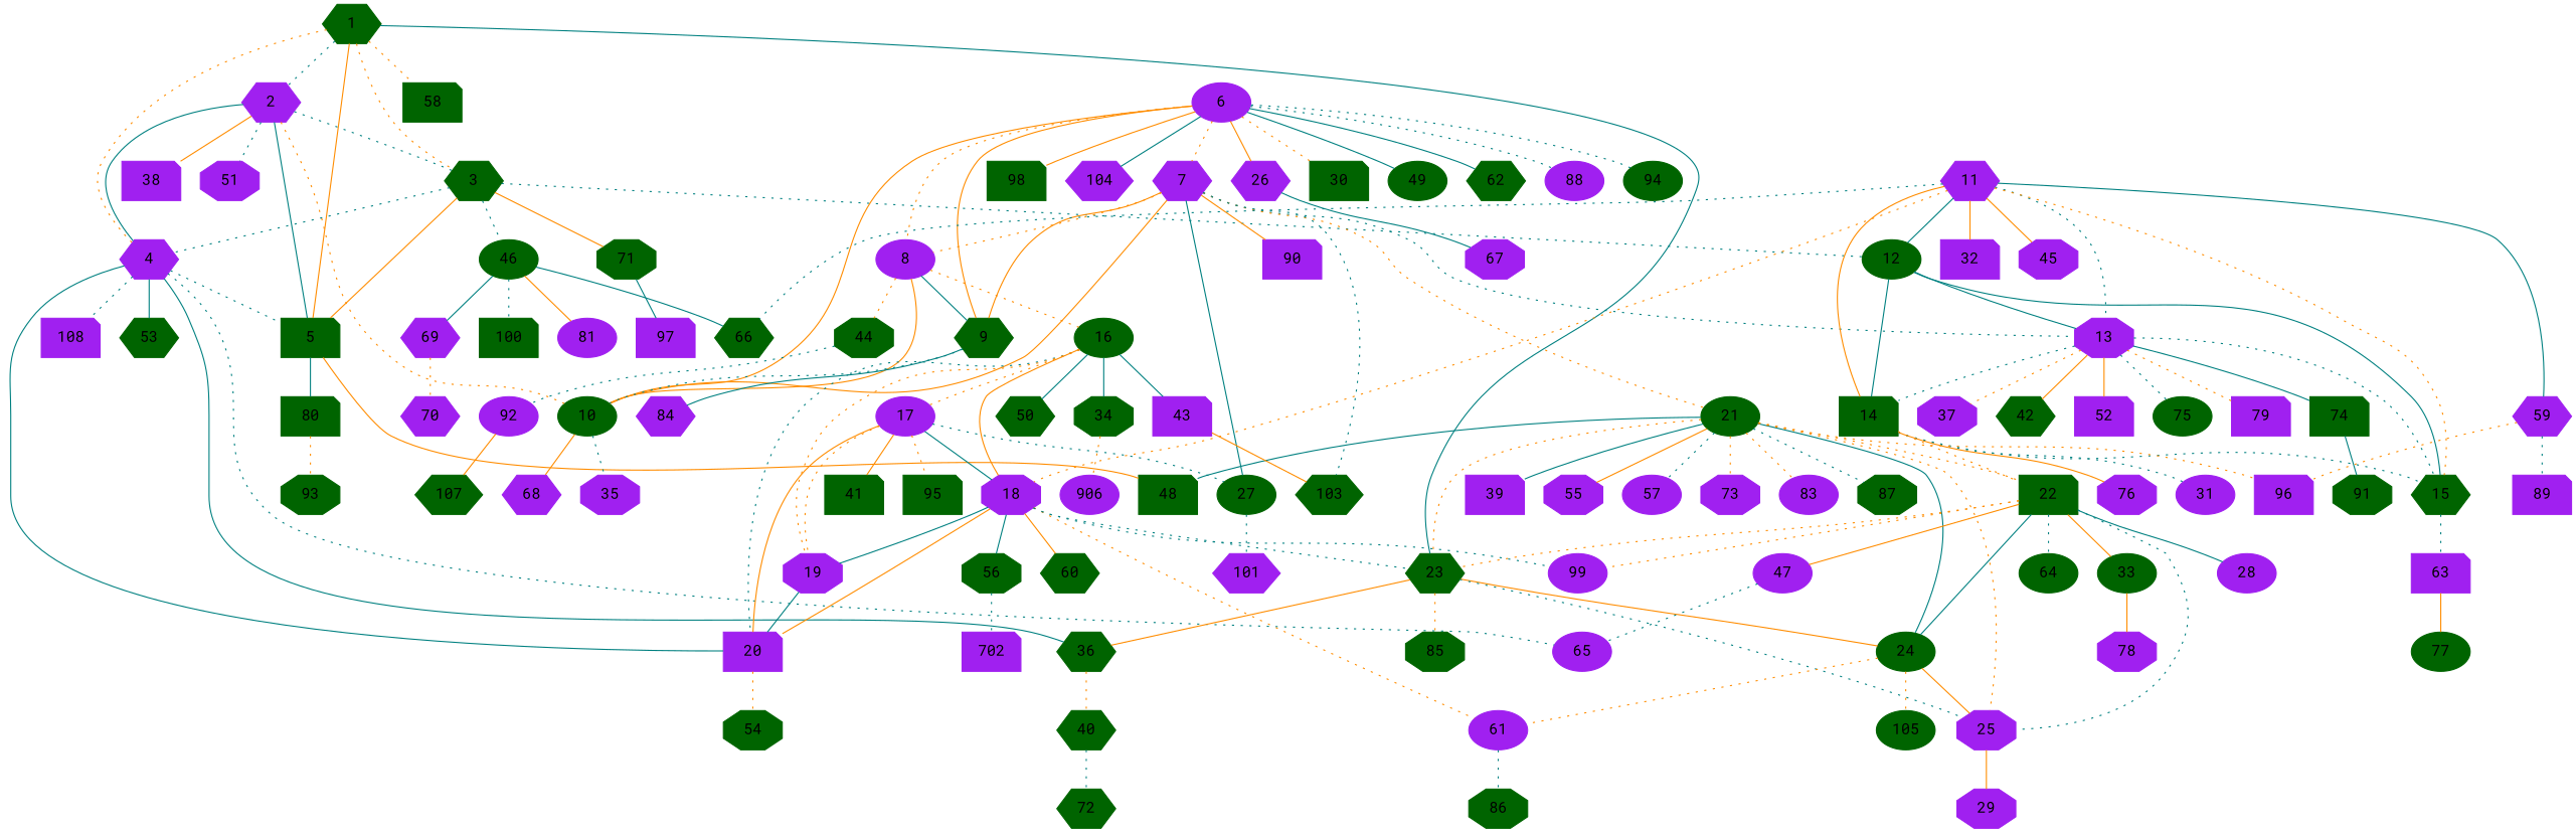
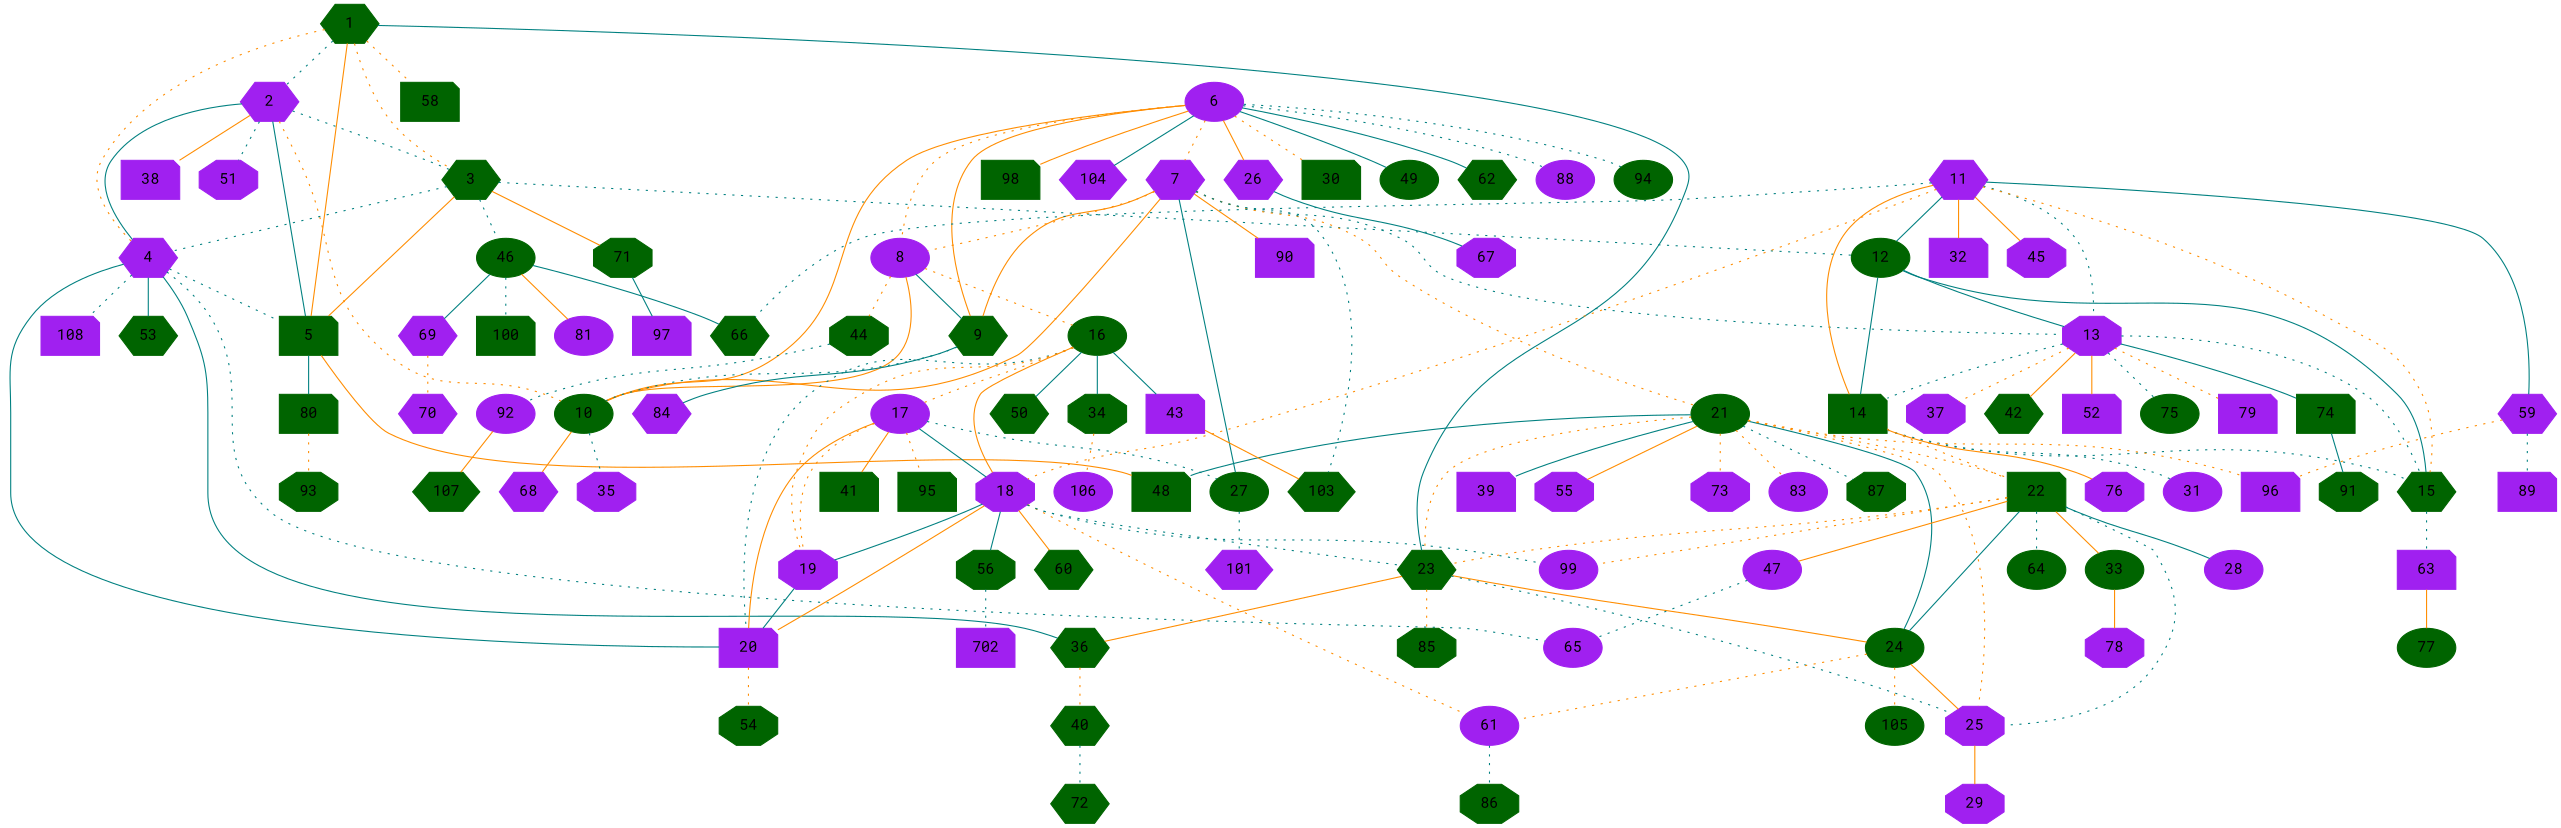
  graph {
    fontname="Roboto Mono"
    node [color=purple fontname="Roboto Mono" shape=ellipse style=filled]
    edge [color=teal fontname="Roboto Mono" style=dotted]
    1 [color=darkgreen shape=hexagon]
    2 [shape=hexagon]
    3 [color=darkgreen shape=hexagon]
    4 [shape=hexagon]
    5 [color=darkgreen shape=note]
    23 [color=darkgreen shape=hexagon]
    58 [color=darkgreen shape=note]
    10 [color=darkgreen]
    38 [shape=note]
    51 [shape=octagon]
    12 [color=darkgreen]
    46 [color=darkgreen]
    71 [color=darkgreen shape=octagon]
    20 [shape=note]
    36 [color=darkgreen shape=hexagon]
    53 [color=darkgreen shape=hexagon]
    65
    108 [shape=note]
    48 [color=darkgreen shape=note]
    80 [color=darkgreen shape=note]
    24 [color=darkgreen]
    25 [shape=octagon]
    85 [color=darkgreen shape=octagon]
    35 [shape=octagon]
    68 [shape=hexagon]
    13 [shape=octagon]
    14 [color=darkgreen shape=note]
    15 [color=darkgreen shape=hexagon]
    66 [color=darkgreen shape=hexagon]
    69 [shape=hexagon]
    81
    100 [color=darkgreen shape=note]
    97 [shape=note]
    54 [color=darkgreen shape=octagon]
    40 [color=darkgreen shape=hexagon]
    93 [color=darkgreen shape=octagon]
    6
    7 [shape=hexagon]
    8
    9 [color=darkgreen shape=hexagon]
    26 [shape=hexagon]
    30 [color=darkgreen shape=note]
    49 [color=darkgreen]
    62 [color=darkgreen shape=hexagon]
    88
    94 [color=darkgreen]
    98 [color=darkgreen shape=note]
    104 [shape=hexagon]
    21 [color=darkgreen]
    27 [color=darkgreen]
    90 [shape=note]
    103 [color=darkgreen shape=hexagon]
    16 [color=darkgreen]
    44 [color=darkgreen shape=octagon]
    84 [shape=hexagon]
    67 [shape=octagon]
    37 [shape=octagon]
    42 [color=darkgreen shape=hexagon]
    52 [shape=note]
    74 [color=darkgreen shape=note]
    75 [color=darkgreen]
    79 [shape=note]
    22 [color=darkgreen shape=note]
    39 [shape=note]
    55 [shape=octagon]
-   57
    73 [shape=octagon]
    83
    87 [color=darkgreen shape=octagon]
    96 [shape=note]
    101 [shape=hexagon]
    18 [shape=octagon]
    17
    19 [shape=octagon]
    34 [color=darkgreen shape=octagon]
    43 [shape=note]
    50 [color=darkgreen shape=hexagon]
    92
    11 [shape=hexagon]
    32 [shape=note]
    45 [shape=octagon]
    59 [shape=hexagon]
    31
    76 [shape=octagon]
    63 [shape=note]
    56 [color=darkgreen shape=octagon]
    60 [color=darkgreen shape=hexagon]
    61
    99
    89 [shape=note]
    91 [color=darkgreen shape=octagon]
    28
    33 [color=darkgreen]
    47
    64 [color=darkgreen]
    77 [color=darkgreen]
    41 [color=darkgreen shape=note]
    95 [color=darkgreen shape=note]
-   106 [label=906]
+   106
    n100 [label=702 shape=note]
    86 [color=darkgreen shape=octagon]
    105 [color=darkgreen]
    29 [shape=octagon]
    78 [shape=octagon]
    72 [color=darkgreen shape=hexagon]
    107 [color=darkgreen shape=hexagon]
    70 [shape=hexagon]
    1 -- 2
    1 -- 3 [color=darkorange]
    1 -- 4 [color=darkorange]
    1 -- 5 [color=darkorange style=solid]
    1 -- 23 [style=solid]
    1 -- 58 [color=darkorange]
    2 -- 3
    2 -- 4 [style=solid]
    2 -- 5 [style=solid]
    2 -- 10 [color=darkorange]
    2 -- 38 [color=darkorange style=solid]
    2 -- 51
    3 -- 4
    3 -- 5 [color=darkorange style=solid]
    3 -- 12
    3 -- 46
    3 -- 71 [color=darkorange style=solid]
    4 -- 5
    4 -- 20 [style=solid]
    4 -- 36 [style=solid]
    4 -- 53 [style=solid]
    4 -- 65
    4 -- 108
    5 -- 48 [color=darkorange style=solid]
    5 -- 80 [style=solid]
    23 -- 36 [color=darkorange style=solid]
    23 -- 24 [color=darkorange style=solid]
    23 -- 25
    23 -- 85 [color=darkorange]
    10 -- 35
    10 -- 68 [color=darkorange style=solid]
    12 -- 13 [style=solid]
    12 -- 14 [style=solid]
    12 -- 15 [style=solid]
    46 -- 66 [style=solid]
    46 -- 69 [style=solid]
    46 -- 81 [color=darkorange style=solid]
    46 -- 100
    71 -- 97 [style=solid]
    20 -- 54 [color=darkorange]
    36 -- 40 [color=darkorange]
    80 -- 93 [color=darkorange]
    24 -- 25 [color=darkorange style=solid]
    24 -- 61 [color=darkorange]
    24 -- 105 [color=darkorange]
    25 -- 29 [color=darkorange style=solid]
    13 -- 14
    13 -- 15
    13 -- 37 [color=darkorange]
    13 -- 42 [color=darkorange style=solid]
    13 -- 52 [color=darkorange style=solid]
    13 -- 74 [style=solid]
    13 -- 75
    13 -- 79 [color=darkorange]
    14 -- 15
    14 -- 22 [color=darkorange]
    14 -- 31
    14 -- 76 [color=darkorange style=solid]
    15 -- 63
    69 -- 70 [color=darkorange]
    40 -- 72
    6 -- 10 [color=darkorange style=solid]
    6 -- 7 [color=darkorange]
    6 -- 8 [color=darkorange]
    6 -- 9 [color=darkorange style=solid]
    6 -- 26 [color=darkorange style=solid]
    6 -- 30 [color=darkorange]
    6 -- 49 [style=solid]
    6 -- 62 [style=solid]
    6 -- 88
    6 -- 94
    6 -- 98 [color=darkorange style=solid]
    6 -- 104 [style=solid]
    7 -- 10 [color=darkorange style=solid]
    7 -- 13
    7 -- 8 [color=darkorange]
    7 -- 9 [color=darkorange style=solid]
    7 -- 21 [color=darkorange]
    7 -- 27 [style=solid]
    7 -- 90 [color=darkorange style=solid]
    7 -- 103
    8 -- 10 [color=darkorange style=solid]
    8 -- 9 [style=solid]
    8 -- 16 [color=darkorange]
    8 -- 44 [color=darkorange]
    9 -- 10
    9 -- 84 [style=solid]
    26 -- 67 [style=solid]
    21 -- 23 [color=darkorange]
    21 -- 48 [style=solid]
    21 -- 24 [style=solid]
    21 -- 25 [color=darkorange]
    21 -- 22 [color=darkorange]
    21 -- 39 [style=solid]
    21 -- 55 [color=darkorange style=solid]
-   21 -- 57
    21 -- 73 [color=darkorange]
    21 -- 83 [color=darkorange]
    21 -- 87
    21 -- 96 [color=darkorange]
    27 -- 101
    16 -- 20
    16 -- 18 [color=darkorange style=solid]
    16 -- 17 [color=darkorange]
    16 -- 19 [color=darkorange]
    16 -- 34 [style=solid]
    16 -- 43 [style=solid]
    16 -- 50 [style=solid]
    44 -- 92
    74 -- 91 [style=solid]
    22 -- 23 [color=darkorange]
    22 -- 24 [style=solid]
    22 -- 25
    22 -- 99 [color=darkorange]
    22 -- 28 [style=solid]
    22 -- 33 [color=darkorange style=solid]
    22 -- 47 [color=darkorange style=solid]
    22 -- 64
    18 -- 23
    18 -- 20 [color=darkorange style=solid]
    18 -- 19 [style=solid]
    18 -- 56 [style=solid]
    18 -- 60 [color=darkorange style=solid]
    18 -- 61 [color=darkorange]
    18 -- 99
    17 -- 20 [color=darkorange style=solid]
    17 -- 27
    17 -- 18 [style=solid]
    17 -- 19 [color=darkorange]
    17 -- 41 [color=darkorange style=solid]
    17 -- 95 [color=darkorange]
    19 -- 20 [style=solid]
    34 -- 106 [color=darkorange]
    43 -- 103 [color=darkorange style=solid]
    92 -- 107 [color=darkorange style=solid]
    11 -- 12 [style=solid]
    11 -- 13
    11 -- 14 [color=darkorange style=solid]
    11 -- 15 [color=darkorange]
    11 -- 66
    11 -- 18 [color=darkorange]
    11 -- 32 [color=darkorange style=solid]
    11 -- 45 [color=darkorange style=solid]
    11 -- 59 [style=solid]
    59 -- 96 [color=darkorange]
    59 -- 89
    63 -- 77 [color=darkorange style=solid]
    56 -- n100
    61 -- 86
    33 -- 78 [color=darkorange style=solid]
    47 -- 65
  }
